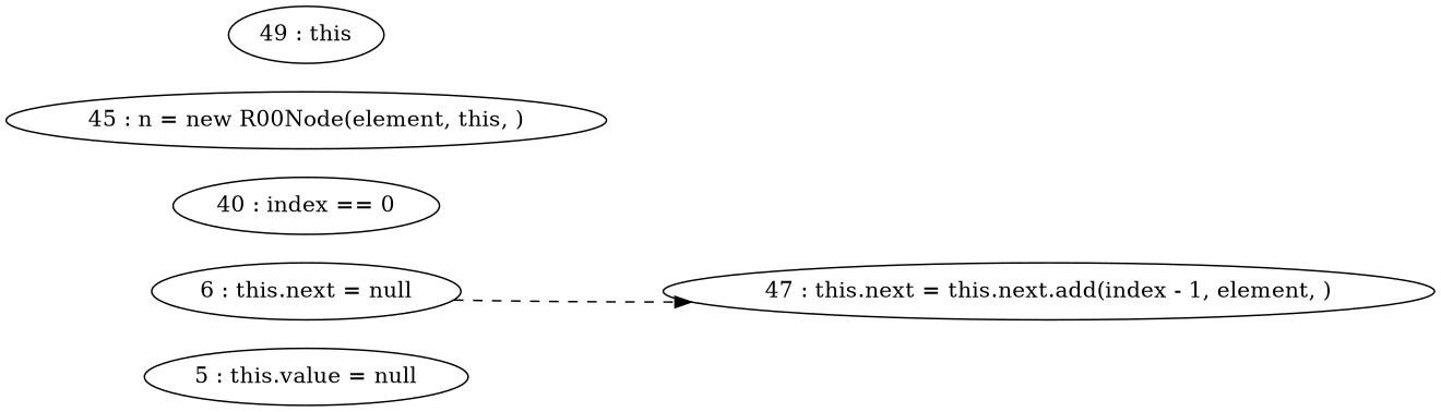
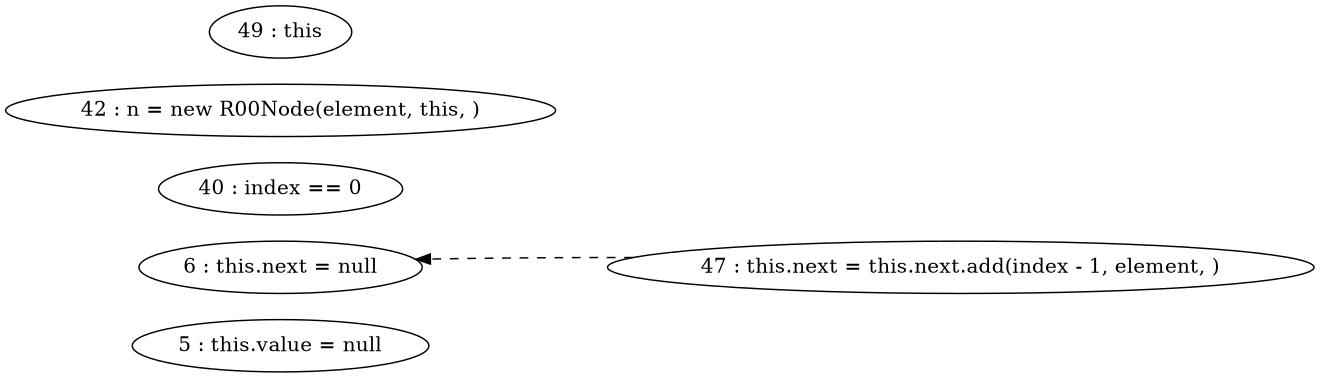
  digraph {
    rankdir=LR
    "5 : this.value = null"
    "6 : this.next = null"
    "47 : this.next = this.next.add(index - 1, element, )"
    "40 : index == 0"
-   "42 : n = new R00Node(element, this, )" [label="45 : n = new R00Node(element, this, )"]
+   "42 : n = new R00Node(element, this, )"
    "49 : this"
-   "6 : this.next = null" -> "47 : this.next = this.next.add(index - 1, element, )" [style=dashed]
+   "47 : this.next = this.next.add(index - 1, element, )" -> "6 : this.next = null" [style=dashed]
  }
